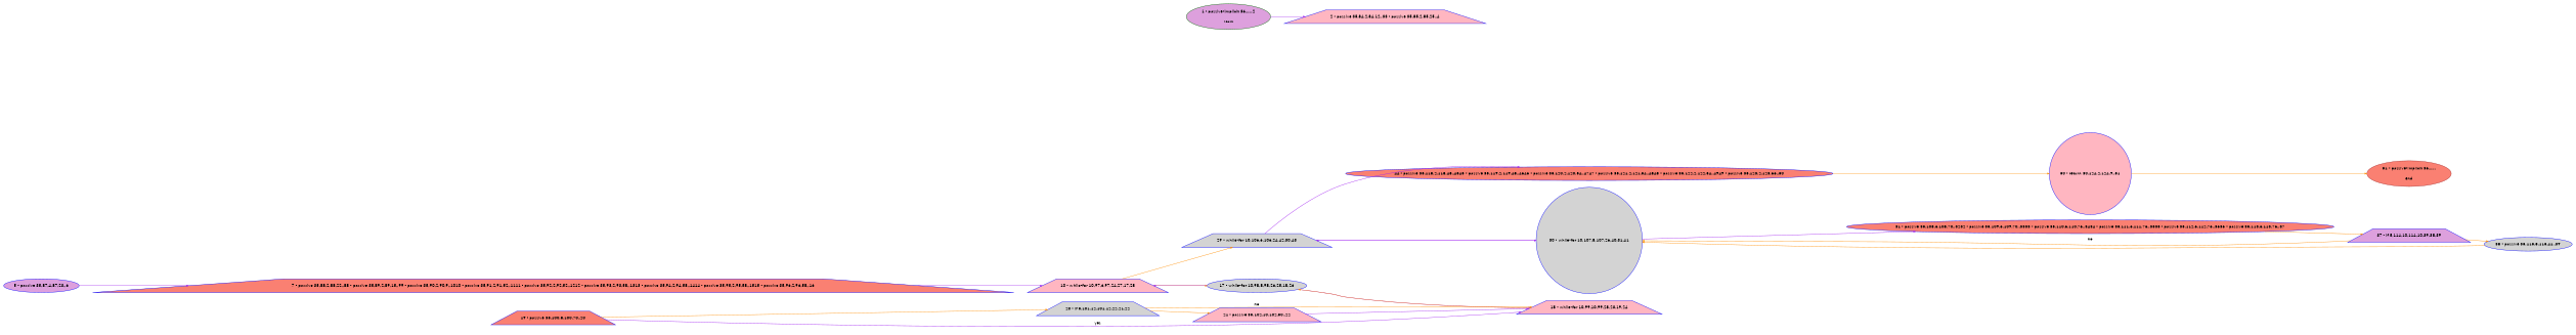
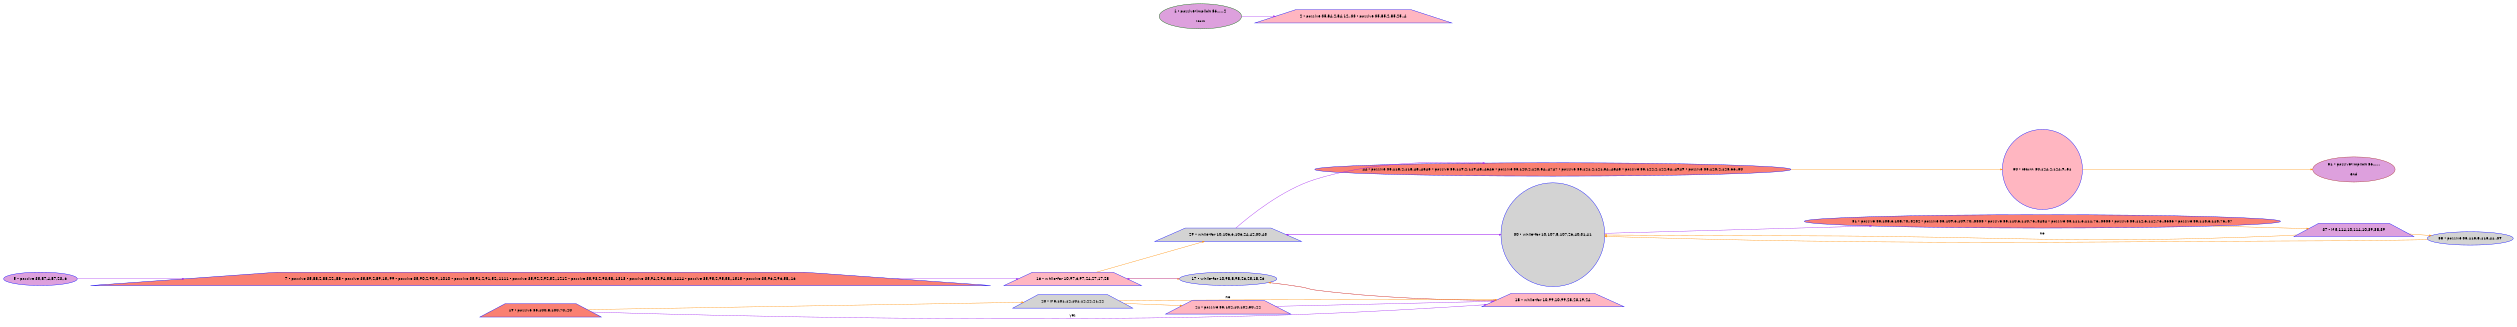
  digraph {
    bgcolor=white
    compound=true
    fillcolor="#FFFFCC"
    fontname=Lato
    fontsize=12
    pack=true
    packmode=clust
    rankdir=LR
    style="rounded,filled"
    node [color="#0000ff" compound=true fillcolor=lightpink fixedsize=false fontname=Lato fontsize=12 node_initialized=no shape=trapezium style=filled]
    edge [arrowhead=normal arrowsize=0.5 arrowtail=none color=darkorange compound=true dir=forward fontcolor=black fontname=Lato fontsize=12]
    n1 [label="2 - passive 35,84,2,84,12,,33 - passive 35,85,2,85,25,,4"]
    n2 [color="#006400" fillcolor=plum label="1 - passive-implicit 36,,,,,,2\n\nstart" shape=ellipse]
    n3 [fillcolor=plum label="5 - passive 35,87,4,87,23,,6" shape=ellipse]
    n4 [fillcolor=salmon label="7 - passive 35,88,2,88,22,,88 - passive 35,89,2,89,15,,99 - passive 35,90,2,90,9,,1010 - passive 35,91,2,91,52,,1111 - passive 35,92,2,92,52,,1212 - passive 35,93,2,93,58,,1313 - passive 35,94,2,94,58,,1414 - passive 35,95,2,95,58,,1515 - passive 35,96,2,96,58,,16"]
-   n5 [label="10 - while-for 10,97,6,97,24,27,17,28"]
+   n5 [label="16 - while-for 10,97,6,97,24,27,17,28"]
    n6 [fillcolor=lightgrey label="17 - while-for 10,98,8,98,26,25,18,26" shape=ellipse]
    n7 [fillcolor=lightgrey label="29 - while-for 10,106,6,106,24,42,30,43"]
    n8 [label="18 - while-for 10,99,10,99,28,23,19,24"]
    n9 [fillcolor=lightgrey label="30 - while-for 10,107,8,107,26,40,31,41" shape=circle]
    n10 [fillcolor=salmon label="44 - passive 35,118,2,118,48,,4545 - passive 35,119,2,119,48,,4646 - passive 35,120,2,120,54,,4747 - passive 35,121,2,121,54,,4848 - passive 35,122,2,122,54,,4949 - passive 35,123,2,123,66,,50" shape=ellipse]
    n11 [fillcolor=salmon label="31 - passive 35,108,6,108,70,,3232 - passive 35,109,6,109,70,,3333 - passive 35,110,6,110,76,,3434 - passive 35,111,6,111,76,,3535 - passive 35,112,6,112,76,,3636 - passive 35,113,6,113,76,,37" shape=ellipse]
    n12 [label="50 - return 30,124,2,124,9,,51" shape=circle]
    n13 [fillcolor=salmon label="19 - passive 35,100,8,100,70,,20"]
    n14 [fillcolor=lightgrey label="20 - if 5,101,12,101,12,22,21,22"]
    n15 [label="21 - passive 35,102,10,102,50,,22"]
    n16 [fillcolor=plum label="37 - if 5,114,10,114,10,39,38,39"]
-   n17 [color="#a52a2a" fillcolor=salmon label="51 - passive-implicit 36,,,,,,\n\nend" shape=ellipse]
+   n17 [color="#a52a2a" fillcolor=plum label="51 - passive-implicit 36,,,,,,\n\nend" shape=ellipse]
    n18 [fillcolor=lightgrey label="38 - passive 35,115,8,115,41,,39" shape=ellipse]
    n2 -> n1 [color=purple]
    n3 -> n4 [color=purple]
    n4 -> n5 [color=purple]
    n5 -> n6 [label=yes]
    n5 -> n7 [label=no]
    n6 -> n5 [color=purple label=no]
    n6 -> n8 [color=purple label=yes]
    n7 -> n9 [color=purple label=yes]
    n7 -> n10 [color=purple label=no]
    n8 -> n6 [label=no]
    n9 -> n7 [color=purple label=no]
    n9 -> n11 [color=purple label=yes]
    n10 -> n12
    n11 -> n16
    n12 -> n17
    n13 -> n8 [color=purple label=yes]
    n13 -> n14
    n14 -> n8 [label=no]
    n14 -> n15 [label=yes]
    n15 -> n8 [color=purple]
    n16 -> n9 [label=no]
    n16 -> n18 [label=yes]
    n18 -> n9
  }
